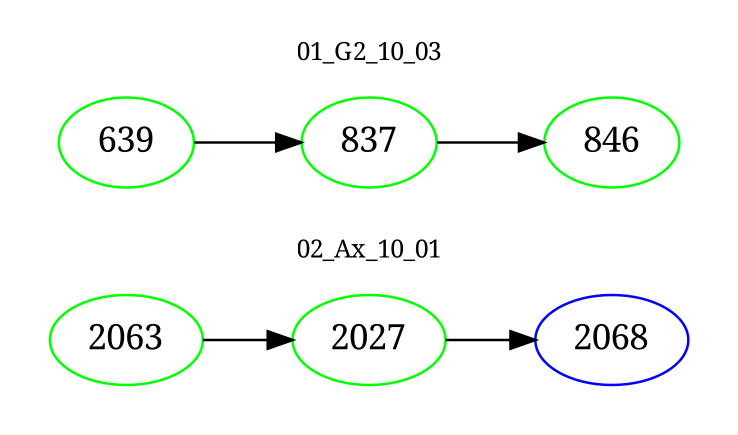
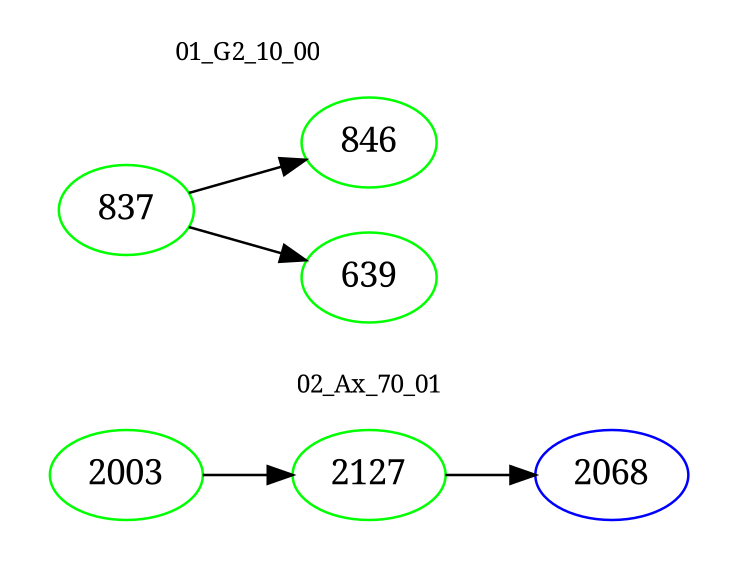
  digraph {
    fontname="Noto Serif"
    rankdir=LR
    node [color=green fontname="Noto Serif"]
    edge [color=black fontname="Noto Serif"]
-   n1 [label=2063]
-   n2 [label=2027]
+   n1 [label=2003]
+   n2 [label=2127]
    n3 [color=blue label=2068]
    n4 [label=639]
    n5 [label=837]
    n6 [label=846]
    subgraph cluster_1 {
      color=white
      fontsize=10
-     label="02_Ax_10_01"
+     label="02_Ax_70_01"
      n1
      n2
      n3
    }
    subgraph cluster_2 {
      color=white
      fontsize=10
-     label="01_G2_10_03"
+     label="01_G2_10_00"
      n4
      n5
      n6
    }
    n1 -> n2
    n2 -> n3
-   n4 -> n5
+   n5 -> n4
    n5 -> n6
  }
